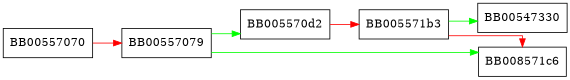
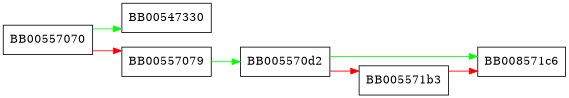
  digraph {
    rankdir=LR
    splines=ortho
    node [shape=box]
    edge [color=green]
    n1 [label=BB00547330]
    BB00557070
    BB00557079
    BB005570d2
    n5 [label=BB008571c6]
    BB005571b3
-   BB005571b3 -> n1
+   BB00557070 -> n1
    BB00557070 -> BB00557079 [color=red]
    BB00557079 -> BB005570d2
-   BB00557079 -> n5
+   BB005570d2 -> n5
    BB005570d2 -> BB005571b3 [color=red]
    BB005571b3 -> n5 [color=red]
  }
